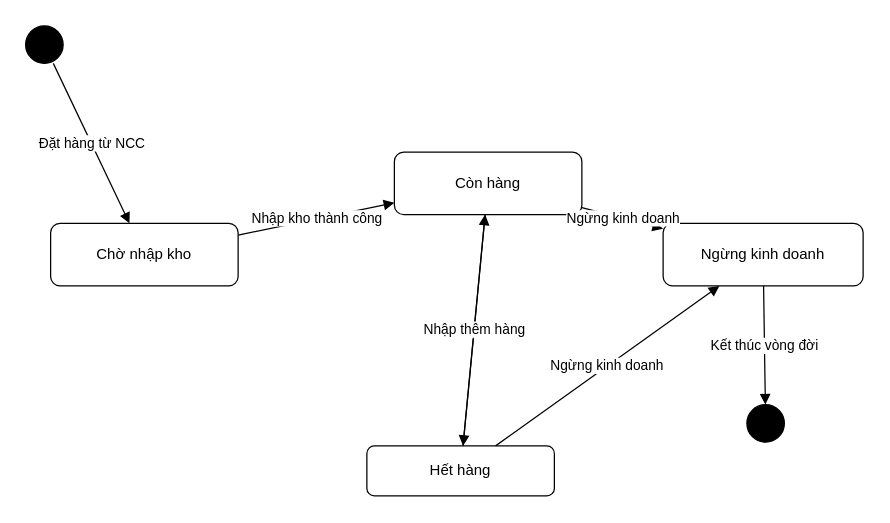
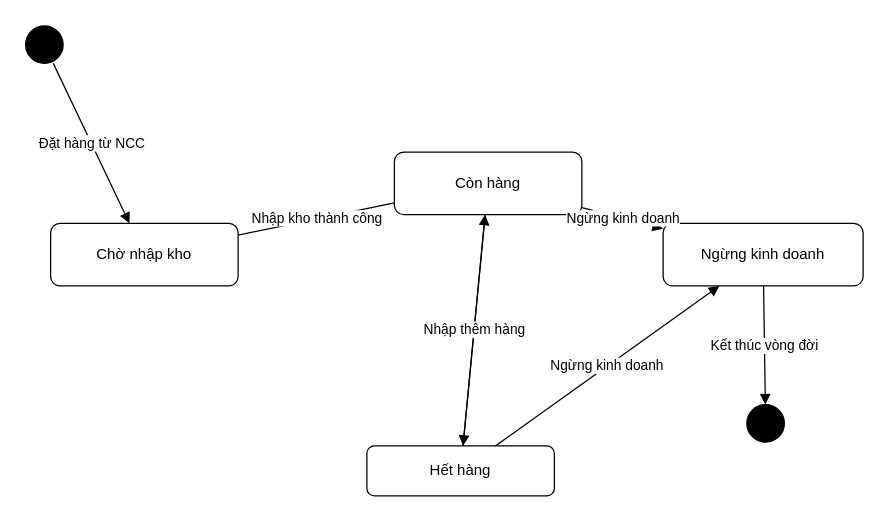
  <mxCell id="0" />
  <mxCell id="1" parent="0" />
  <mxCell id="2" value="" style="shape=ellipse;fillColor=#000000;strokeColor=#000000;" vertex="1" parent="1"><mxGeometry x="20" y="20" width="30" height="30" as="geometry" /></mxCell>
  <mxCell id="3" value="Chờ nhập kho" style="rounded=1;whiteSpace=wrap;html=1;" vertex="1" parent="1"><mxGeometry x="40" y="178" width="150" height="50" as="geometry" /></mxCell>
  <mxCell id="4" value="Còn hàng" style="rounded=1;whiteSpace=wrap;html=1;" vertex="1" parent="1"><mxGeometry x="315" y="121" width="150" height="50" as="geometry" /></mxCell>
  <mxCell id="5" value="Hết hàng" style="rounded=1;whiteSpace=wrap;html=1;" vertex="1" parent="1"><mxGeometry x="293" y="356" width="150" height="40" as="geometry" /></mxCell>
  <mxCell id="6" value="Ngừng kinh doanh" style="rounded=1;whiteSpace=wrap;html=1;" vertex="1" parent="1"><mxGeometry x="530" y="178" width="160" height="50" as="geometry" /></mxCell>
  <mxCell id="7" value="" style="shape=doubleEllipse;fillColor=#000000;strokeColor=#000000;" vertex="1" parent="1"><mxGeometry x="597" y="323" width="30" height="30" as="geometry" /></mxCell>
  <mxCell id="8" value="Đặt hàng từ NCC" style="endArrow=block;endFill=1;html=1;" edge="1" parent="1" source="2" target="3"><mxGeometry relative="1" as="geometry" /></mxCell>
- <mxCell id="9" value="Nhập kho thành công" style="endArrow=block;endFill=1;html=1;" edge="1" parent="1" source="3" target="4"><mxGeometry relative="1" as="geometry" /></mxCell>
+ <mxCell id="9" value="Nhập kho thành công" style="endArrow=none;endFill=1;html=1;" edge="1" parent="1" source="3" target="4"><mxGeometry relative="1" as="geometry" /></mxCell>
  <mxCell id="10" value="Bán hết" style="endArrow=block;endFill=1;html=1;" edge="1" parent="1" source="4" target="5"><mxGeometry relative="1" as="geometry" /></mxCell>
  <mxCell id="11" value="Nhập thêm hàng" style="endArrow=block;endFill=1;html=1;" edge="1" parent="1" source="5" target="4"><mxGeometry relative="1" as="geometry" /></mxCell>
  <mxCell id="12" value="Ngừng kinh doanh" style="endArrow=block;endFill=1;html=1;" edge="1" parent="1" source="4" target="6"><mxGeometry relative="1" as="geometry" /></mxCell>
  <mxCell id="13" value="Ngừng kinh doanh" style="endArrow=block;endFill=1;html=1;" edge="1" parent="1" source="5" target="6"><mxGeometry relative="1" as="geometry" /></mxCell>
  <mxCell id="14" value="Kết thúc vòng đời" style="endArrow=block;endFill=1;html=1;" edge="1" parent="1" source="6" target="7"><mxGeometry relative="1" as="geometry" /></mxCell>
